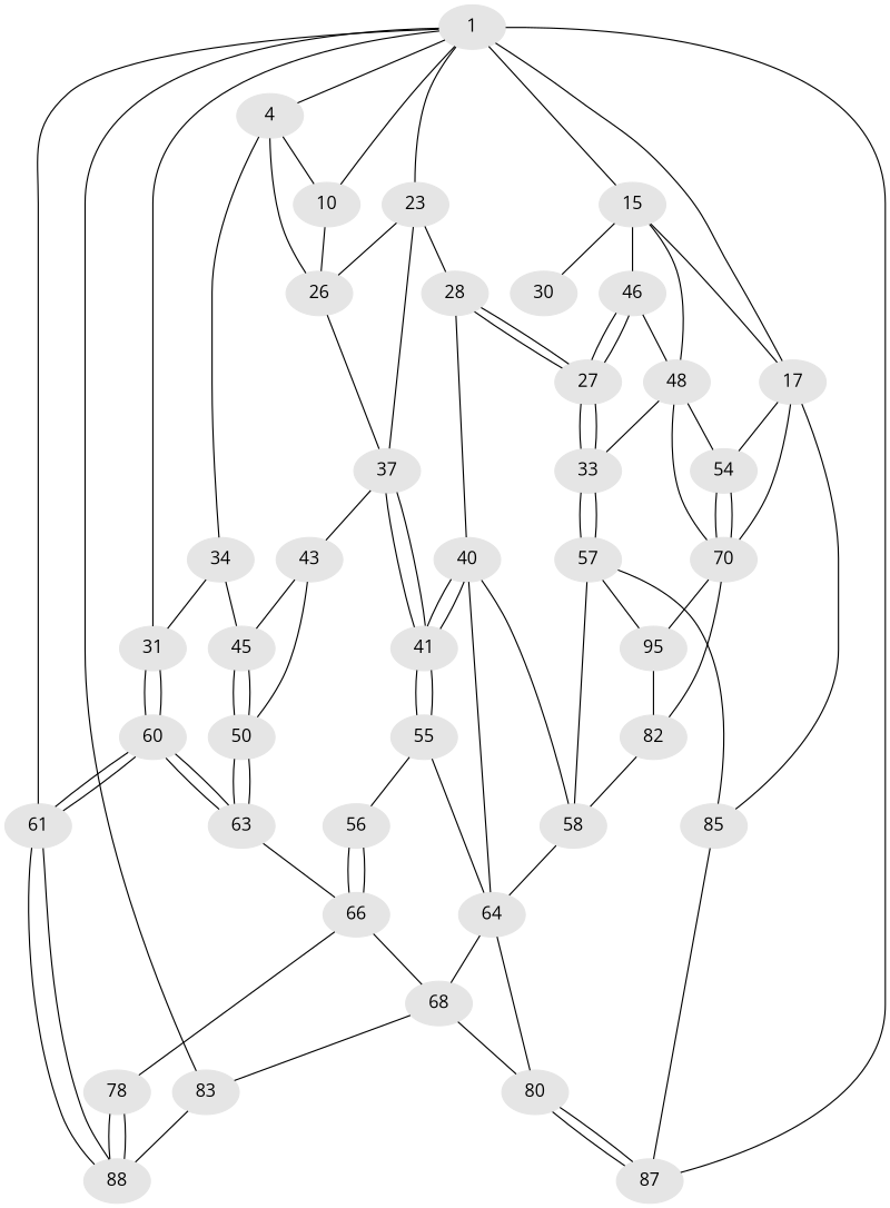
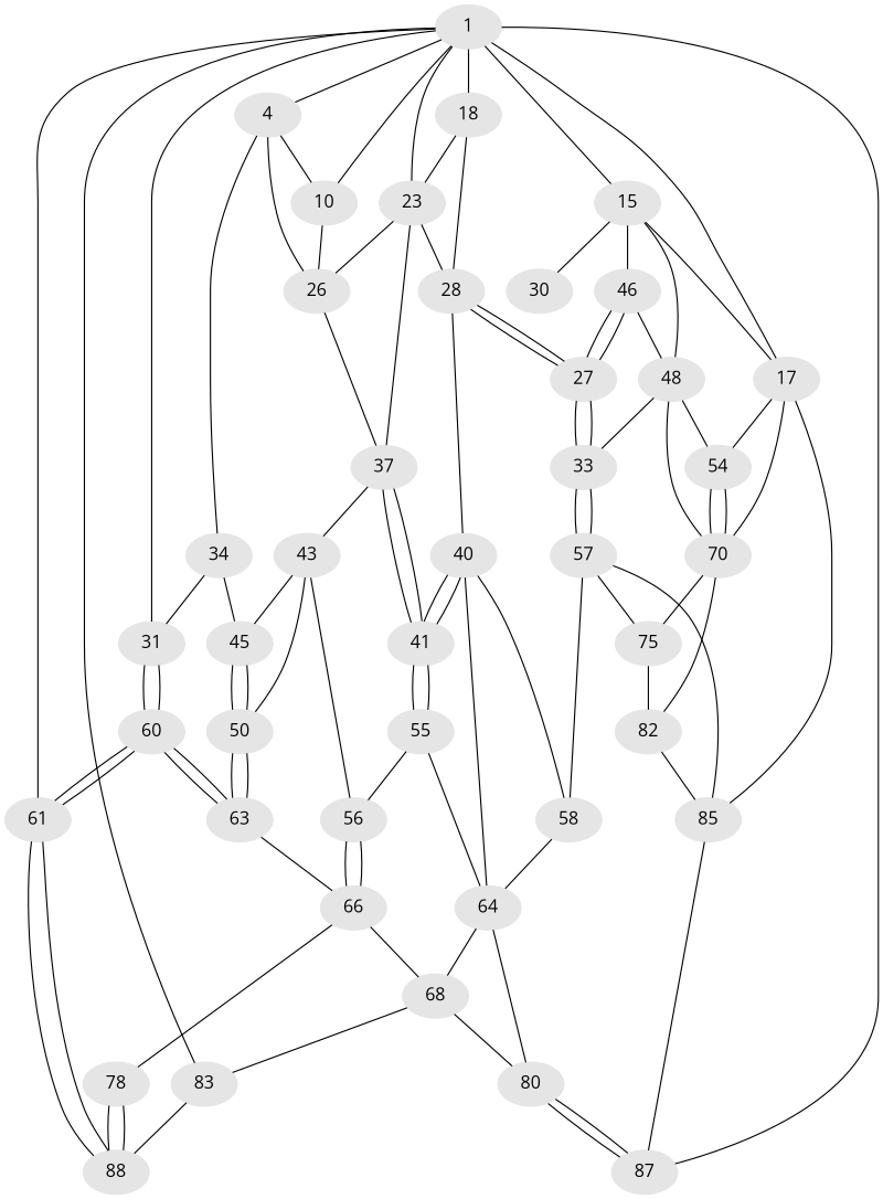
  graph {
    fontname="Open Sans"
    node [color=gray90 fontname="Open Sans" style=filled]
    edge [fontname="Open Sans"]
    1 [super="+7+2"]
    4 [super="+33+5"]
    10 [super="+22"]
    15 [super="+39+16"]
    17 [super="+72"]
+   18 [super="+21+19"]
    23 [super="+24"]
    n8 [label=31]
    61
    83 [super="+84"]
    87
    26 [super="+31"]
    34 [super="+35"]
    30
    46
    48 [super="+51"]
    54
    70 [super="+73+71"]
    85 [super="+86"]
    28 [super="+29"]
    37 [super="+38"]
    60
    88
    45
    n25 [label=27]
    n26 [label=33]
-   75 [label=95]
+   75
    82 [super="+89"]
    40 [super="+59"]
    41
    43 [super="+44+49"]
    58
    64 [super="+65+79"]
    50
    63
    55
    56
    68 [super="+81+69"]
    80
    66 [super="+67"]
    57 [super="+76"]
    78
    1 -- 4
    1 -- 10
    1 -- 15
    1 -- 17 [weight=2]
+   1 -- 18 [weight=3]
    1 -- 23
    1 -- n8
    1 -- 61
    1 -- 83
    1 -- 87
    4 -- 10
    4 -- 26
    4 -- 34
    10 -- 26
    15 -- 17
    15 -- 30
    15 -- 46
    15 -- 48
    17 -- 54
    17 -- 70
    17 -- 85
+   18 -- 23
+   18 -- 28
    23 -- 26
    23 -- 28
    23 -- 37
    n8 -- 60
    n8 -- 60
    61 -- 88
    61 -- 88
    83 -- 88
    26 -- 37
    34 -- n8
    34 -- 45
    46 -- 48
    46 -- n25
    46 -- n25
    48 -- 54
    48 -- 70
    48 -- n26
    54 -- 70
    54 -- 70
    70 -- 75
    70 -- 82 [weight=2]
    85 -- 87
    28 -- n25
    28 -- n25
    28 -- 40
    37 -- 41
    37 -- 41
    37 -- 43
    60 -- 61
    60 -- 61
    60 -- 63
    60 -- 63
    45 -- 50
    45 -- 50
    n25 -- n26
    n25 -- n26
    n26 -- 57
    n26 -- 57
    75 -- 82
-   82 -- 58
+   82 -- 85
    40 -- 41
    40 -- 41
    40 -- 58
    40 -- 64
    41 -- 55
    41 -- 55
    43 -- 45
    43 -- 50
+   43 -- 56
    58 -- 64
    64 -- 68
    64 -- 80
    50 -- 63
    50 -- 63
    63 -- 66
    55 -- 64
    55 -- 56
    56 -- 66
    56 -- 66
    68 -- 83
    68 -- 80
    80 -- 87
    80 -- 87
    66 -- 68
    66 -- 78
    57 -- 85
    57 -- 75
    57 -- 58
    78 -- 88
    78 -- 88
  }
